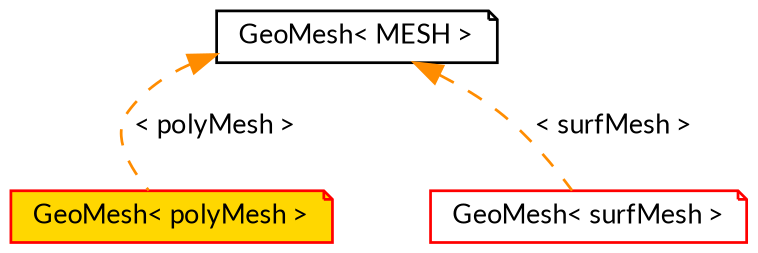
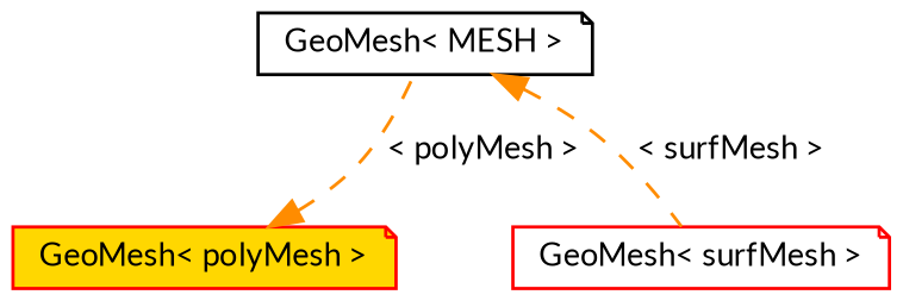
  digraph {
    fontname=Lato
    node [color=red fillcolor=white fontname=Lato fontsize=10 shape=note style=filled]
    edge [color=darkorange dir=back fontname=Lato fontsize=10 labelfontname=Helvetica labelfontsize=10 style=dashed]
    n1 [color=black fontcolor=black height=0.2 label="GeoMesh\< MESH \>" width=0.4]
    n2 [fillcolor=gold height=0.2 label="GeoMesh\< polyMesh \>" width=0.4]
    n3 [height=0.2 label="GeoMesh\< surfMesh \>" width=0.4]
-   n1 -> n2 [label=" \< polyMesh \>"]
+   n2 -> n1 [label=" \< polyMesh \>"]
    n1 -> n3 [label=" \< surfMesh \>"]
  }
